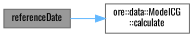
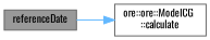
  digraph {
    rankdir=LR
    fontname=Oswald
    node [fontname=Oswald fontsize=10 shape=box style=filled]
    n1 [color=gray40 fillcolor=grey60 fontcolor=black height=0.2 label=referenceDate width=0.4]
-   n2 [color=grey40 fillcolor=white height=0.2 label="ore::data::ModelCG\l::calculate" width=0.4]
+   n2 [color=grey40 fillcolor=white height=0.2 label="ore::ore::ModelCG\l::calculate" width=0.4]
    n1 -> n2 [color=steelblue1 fontname=Oswald fontsize=10 labelfontname=Helvetica labelfontsize=10 style=solid]
  }
